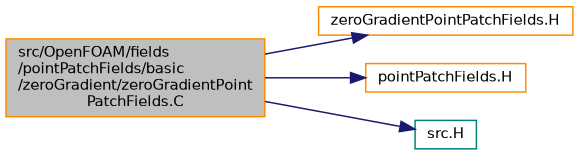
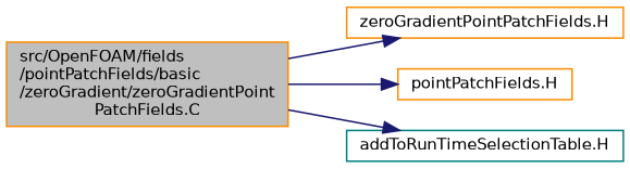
  digraph {
    rankdir=LR
    node [color=darkorange fontname=Helvetica fontsize=10 shape=record]
    edge [color=midnightblue fontname=Helvetica fontsize=10 labelfontname=Helvetica labelfontsize=10 style=solid]
    n1 [fillcolor=grey75 fontcolor=black height=0.2 label="src/OpenFOAM/fields\l/pointPatchFields/basic\l/zeroGradient/zeroGradientPoint\lPatchFields.C" style=filled width=0.4]
    n2 [height=0.2 label="zeroGradientPointPatchFields.H" width=0.4]
    n3 [height=0.2 label="pointPatchFields.H" width=0.4]
-   n4 [color=teal height=0.2 label="src.H" width=0.4]
+   n4 [color=teal height=0.2 label="addToRunTimeSelectionTable.H" width=0.4]
    n1 -> n2
    n1 -> n3
    n1 -> n4
  }
